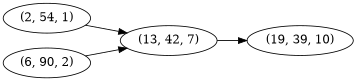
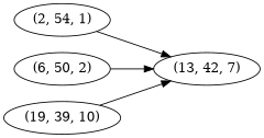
  digraph {
    fontname="DejaVu Serif"
    rankdir=LR
    node [fontname="DejaVu Serif"]
    edge [fontname="DejaVu Serif"]
    "(2, 54, 1)"
    "(13, 42, 7)"
-   "(6, 50, 2)" [label="(6, 90, 2)"]
+   "(6, 50, 2)"
    "(19, 39, 10)"
    "(2, 54, 1)" -> "(13, 42, 7)"
-   "(13, 42, 7)" -> "(19, 39, 10)"
+   "(19, 39, 10)" -> "(13, 42, 7)"
    "(6, 50, 2)" -> "(13, 42, 7)"
  }
